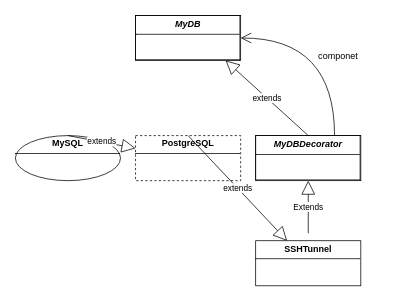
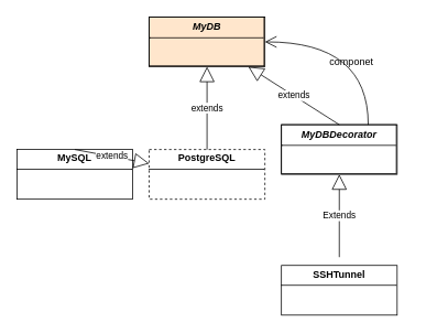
  <mxCell id="0" />
  <mxCell id="1" parent="0" />
- <mxCell id="2" value="&lt;p style=&quot;margin:0px;margin-top:4px;text-align:center;&quot;&gt;&lt;b&gt;&lt;i&gt;&lt;font&gt;MyDB&lt;/font&gt;&lt;/i&gt;&lt;/b&gt;&lt;/p&gt;&lt;hr style=&quot;border-style:solid;&quot; size=&quot;1&quot;&gt;&lt;div style=&quot;height:2px;&quot;&gt;&lt;/div&gt;" style="verticalAlign=top;align=left;overflow=fill;html=1;whiteSpace=wrap;fontFamily=Helvetica;labelBorderColor=default;" vertex="1" parent="1"><mxGeometry x="180" y="20" width="140" height="60" as="geometry" /></mxCell>
- <mxCell id="3" value="&lt;p style=&quot;margin:0px;margin-top:4px;text-align:center;&quot;&gt;&lt;b&gt;MySQL&lt;/b&gt;&lt;/p&gt;&lt;hr size=&quot;1&quot; style=&quot;border-style:solid;&quot;&gt;&lt;div style=&quot;height:2px;&quot;&gt;&lt;/div&gt;" style="ellipse;verticalAlign=top;align=left;overflow=fill;html=1;whiteSpace=wrap;" vertex="1" parent="1"><mxGeometry x="20" y="180" width="140" height="60" as="geometry" /></mxCell>
+ <mxCell id="2" value="&lt;p style=&quot;margin:0px;margin-top:4px;text-align:center;&quot;&gt;&lt;b&gt;&lt;i&gt;&lt;font&gt;MyDB&lt;/font&gt;&lt;/i&gt;&lt;/b&gt;&lt;/p&gt;&lt;hr style=&quot;border-style:solid;&quot; size=&quot;1&quot;&gt;&lt;div style=&quot;height:2px;&quot;&gt;&lt;/div&gt;" style="verticalAlign=top;align=left;overflow=fill;html=1;whiteSpace=wrap;fontFamily=Helvetica;labelBorderColor=default;fillColor=#ffe6cc;" vertex="1" parent="1"><mxGeometry x="180" y="20" width="140" height="60" as="geometry" /></mxCell>
+ <mxCell id="3" value="&lt;p style=&quot;margin:0px;margin-top:4px;text-align:center;&quot;&gt;&lt;b&gt;MySQL&lt;/b&gt;&lt;/p&gt;&lt;hr size=&quot;1&quot; style=&quot;border-style:solid;&quot;&gt;&lt;div style=&quot;height:2px;&quot;&gt;&lt;/div&gt;" style="verticalAlign=top;align=left;overflow=fill;html=1;whiteSpace=wrap;" vertex="1" parent="1"><mxGeometry x="20" y="180" width="140" height="60" as="geometry" /></mxCell>
  <mxCell id="4" value="&lt;p style=&quot;margin:0px;margin-top:4px;text-align:center;&quot;&gt;&lt;b&gt;PostgreSQL&lt;/b&gt;&lt;/p&gt;&lt;hr size=&quot;1&quot; style=&quot;border-style:solid;&quot;&gt;&lt;div style=&quot;height:2px;&quot;&gt;&lt;/div&gt;" style="verticalAlign=top;align=left;overflow=fill;html=1;whiteSpace=wrap;dashed=1;" vertex="1" parent="1"><mxGeometry x="180" y="180" width="140" height="60" as="geometry" /></mxCell>
- <mxCell id="5" value="&lt;p style=&quot;margin:0px;margin-top:4px;text-align:center;&quot;&gt;&lt;b&gt;&lt;i&gt;&lt;font&gt;MyDBDecorator&lt;/font&gt;&lt;/i&gt;&lt;/b&gt;&lt;/p&gt;&lt;hr style=&quot;border-style:solid;&quot; size=&quot;1&quot;&gt;&lt;div style=&quot;height:2px;&quot;&gt;&lt;/div&gt;" style="verticalAlign=top;align=left;overflow=fill;html=1;whiteSpace=wrap;fontFamily=Helvetica;labelBorderColor=default;" vertex="1" parent="1"><mxGeometry x="340" y="180" width="140" height="60" as="geometry" /></mxCell>
+ <mxCell id="5" value="&lt;p style=&quot;margin:0px;margin-top:4px;text-align:center;&quot;&gt;&lt;b&gt;&lt;i&gt;&lt;font&gt;MyDBDecorator&lt;/font&gt;&lt;/i&gt;&lt;/b&gt;&lt;/p&gt;&lt;hr style=&quot;border-style:solid;&quot; size=&quot;1&quot;&gt;&lt;div style=&quot;height:2px;&quot;&gt;&lt;/div&gt;" style="verticalAlign=top;align=left;overflow=fill;html=1;whiteSpace=wrap;fontFamily=Helvetica;labelBorderColor=default;" vertex="1" parent="1"><mxGeometry x="340" y="150" width="140" height="60" as="geometry" /></mxCell>
  <mxCell id="6" value="&lt;p style=&quot;margin:0px;margin-top:4px;text-align:center;&quot;&gt;&lt;b&gt;SSHTunnel&lt;/b&gt;&lt;/p&gt;&lt;hr size=&quot;1&quot; style=&quot;border-style:solid;&quot;&gt;&lt;div style=&quot;height:2px;&quot;&gt;&lt;/div&gt;" style="verticalAlign=top;align=left;overflow=fill;html=1;whiteSpace=wrap;" vertex="1" parent="1"><mxGeometry x="340" y="320" width="140" height="60" as="geometry" /></mxCell>
  <mxCell id="7" value="extends" style="endArrow=block;endSize=16;endFill=0;html=1;rounded=0;exitX=0.5;exitY=0;exitDx=0;exitDy=0;" edge="1" parent="1" source="3" target="4"><mxGeometry width="160" relative="1" as="geometry"><mxPoint x="90" y="170" as="sourcePoint" /><mxPoint x="140" y="50" as="targetPoint" /></mxGeometry></mxCell>
- <mxCell id="8" value="extends" style="endArrow=block;endSize=16;endFill=0;html=1;rounded=0;exitX=0.5;exitY=0;exitDx=0;exitDy=0;" edge="1" parent="1" source="4" target="6"><mxGeometry width="160" relative="1" as="geometry"><mxPoint x="290" y="80" as="sourcePoint" /><mxPoint x="180" y="120" as="targetPoint" /></mxGeometry></mxCell>
+ <mxCell id="8" value="extends" style="endArrow=block;endSize=16;endFill=0;html=1;rounded=0;exitX=0.5;exitY=0;exitDx=0;exitDy=0;entryX=0.5;entryY=1;entryDx=0;entryDy=0;" edge="1" parent="1" source="4" target="2"><mxGeometry width="160" relative="1" as="geometry"><mxPoint x="290" y="80" as="sourcePoint" /><mxPoint x="180" y="120" as="targetPoint" /></mxGeometry></mxCell>
  <mxCell id="9" value="extends" style="endArrow=block;endSize=16;endFill=0;html=1;rounded=0;entryX=0.857;entryY=1;entryDx=0;entryDy=0;entryPerimeter=0;exitX=0.5;exitY=0;exitDx=0;exitDy=0;" edge="1" parent="1" source="5" target="2"><mxGeometry width="160" relative="1" as="geometry"><mxPoint x="280" y="80" as="sourcePoint" /><mxPoint x="440" y="80" as="targetPoint" /></mxGeometry></mxCell>
  <mxCell id="10" value="Extends" style="endArrow=block;endSize=16;endFill=0;html=1;rounded=0;entryX=0.5;entryY=1;entryDx=0;entryDy=0;" edge="1" parent="1" target="5"><mxGeometry width="160" relative="1" as="geometry"><mxPoint x="410" y="310" as="sourcePoint" /><mxPoint x="370" y="290" as="targetPoint" /></mxGeometry></mxCell>
- <mxCell id="11" value="componet" style="text;html=1;align=center;verticalAlign=middle;whiteSpace=wrap;rounded=0;" vertex="1" parent="1"><mxGeometry x="380" y="60" width="140" height="30" as="geometry" /></mxCell>
+ <mxCell id="11" value="componet" style="text;html=1;align=center;verticalAlign=middle;whiteSpace=wrap;rounded=0;" vertex="1" parent="1"><mxGeometry x="355" y="60" width="140" height="30" as="geometry" /></mxCell>
  <mxCell id="12" value="" style="endArrow=open;endFill=1;endSize=12;html=1;rounded=0;exitX=0.75;exitY=0;exitDx=0;exitDy=0;entryX=1;entryY=0.5;entryDx=0;entryDy=0;edgeStyle=orthogonalEdgeStyle;curved=1;" edge="1" parent="1" source="5" target="2"><mxGeometry width="160" relative="1" as="geometry"><mxPoint x="460" y="130" as="sourcePoint" /><mxPoint x="620" y="130" as="targetPoint" /></mxGeometry></mxCell>
